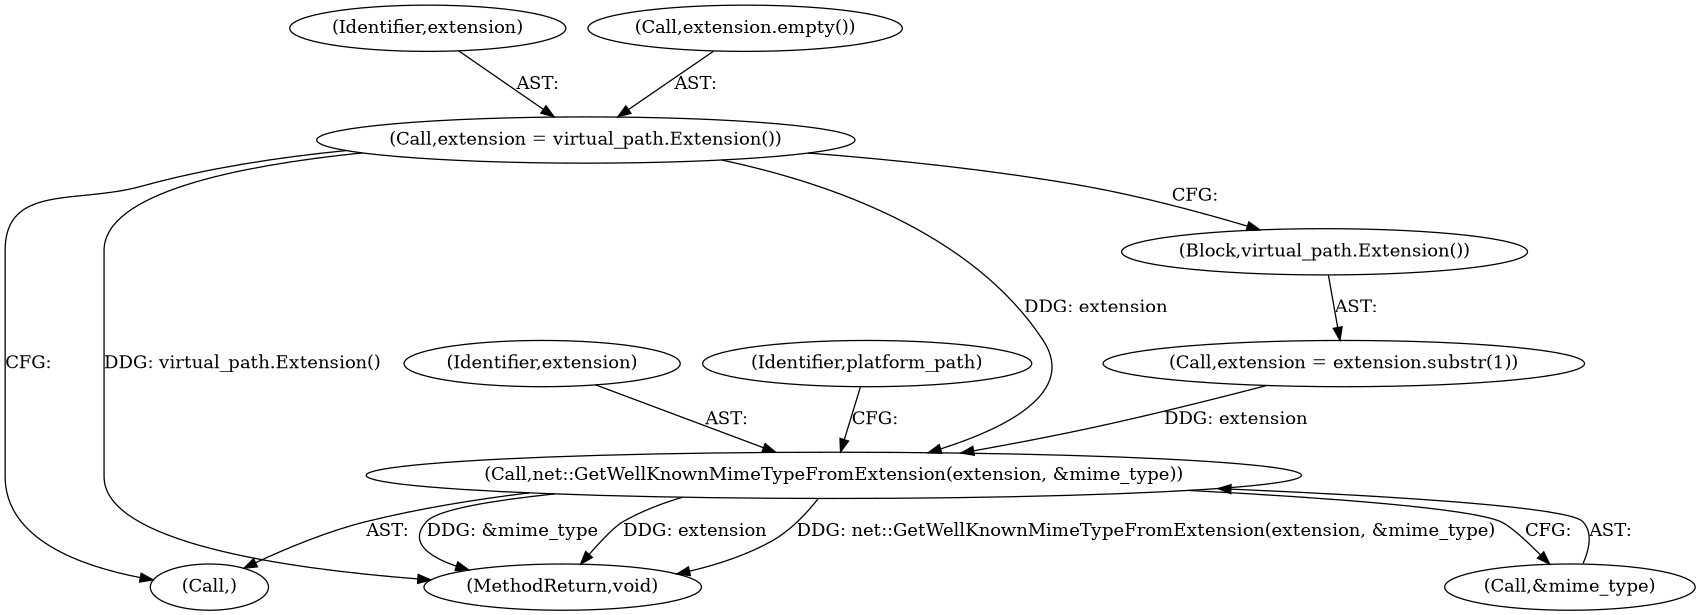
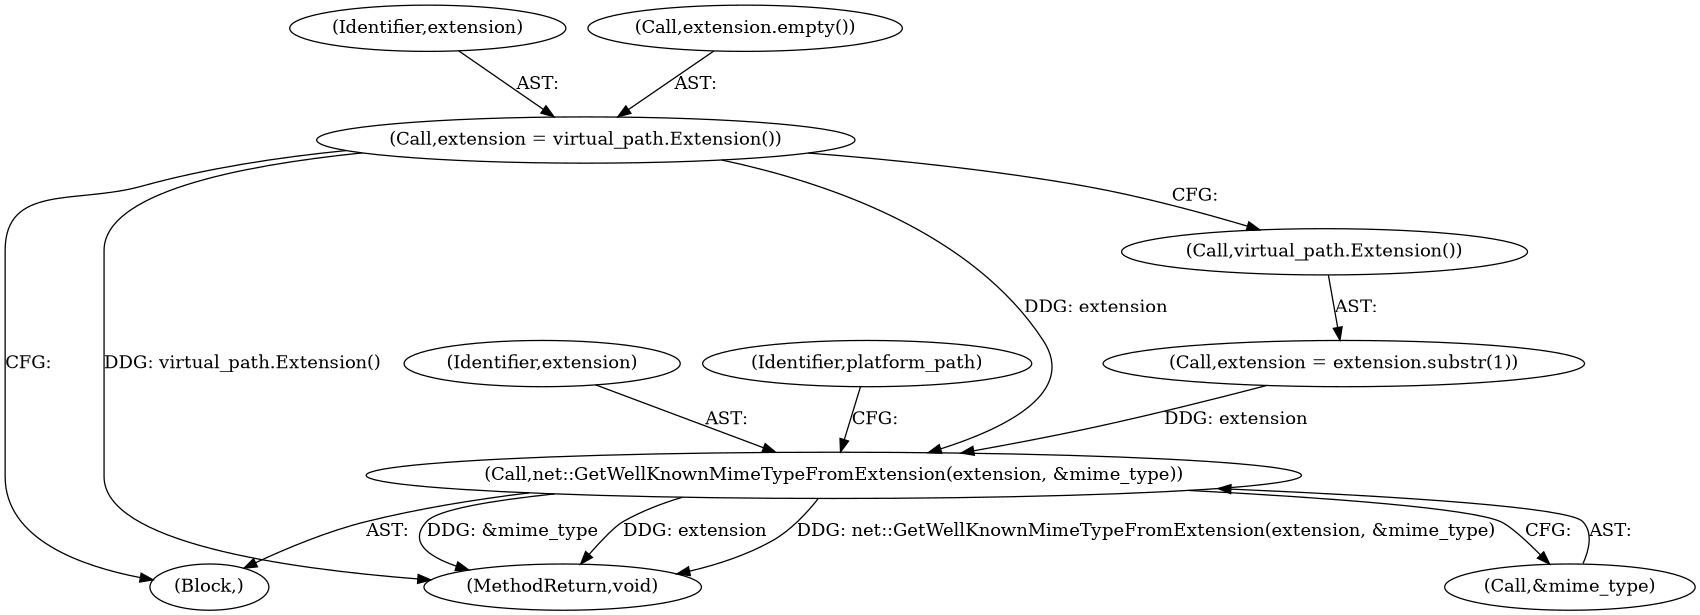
  digraph {
    n1 [label="(Call,extension = virtual_path.Extension())"]
    n2 [label="(Call,net::GetWellKnownMimeTypeFromExtension(extension, &mime_type))"]
-   n3 [label="(Call,)"]
-   n4 [label="(Block,virtual_path.Extension())"]
+   n3 [label="(Block,)"]
+   n4 [label="(Call,virtual_path.Extension())"]
    n5 [label="(MethodReturn,void)"]
    n6 [label="(Call,&mime_type)"]
    n7 [label="(Call,extension = extension.substr(1))"]
    n8 [label="(Identifier,extension)"]
    n9 [label="(Identifier,platform_path)"]
    n10 [label="(Identifier,extension)"]
    n11 [label="(Call,extension.empty())"]
    n1 -> n2 [label="DDG: extension"]
    n1 -> n3 [label="CFG: "]
    n1 -> n4 [label="CFG: "]
    n1 -> n5 [label="DDG: virtual_path.Extension()"]
    n2 -> n3 [label="AST: "]
    n2 -> n5 [label="DDG: net::GetWellKnownMimeTypeFromExtension(extension, &mime_type)"]
    n2 -> n5 [label="DDG: &mime_type"]
    n2 -> n5 [label="DDG: extension"]
    n2 -> n6 [label="CFG: "]
    n4 -> n7 [label="AST: "]
    n6 -> n2 [label="AST: "]
    n7 -> n2 [label="DDG: extension"]
    n8 -> n2 [label="AST: "]
    n9 -> n2 [label="CFG: "]
    n10 -> n1 [label="AST: "]
    n11 -> n1 [label="AST: "]
  }
